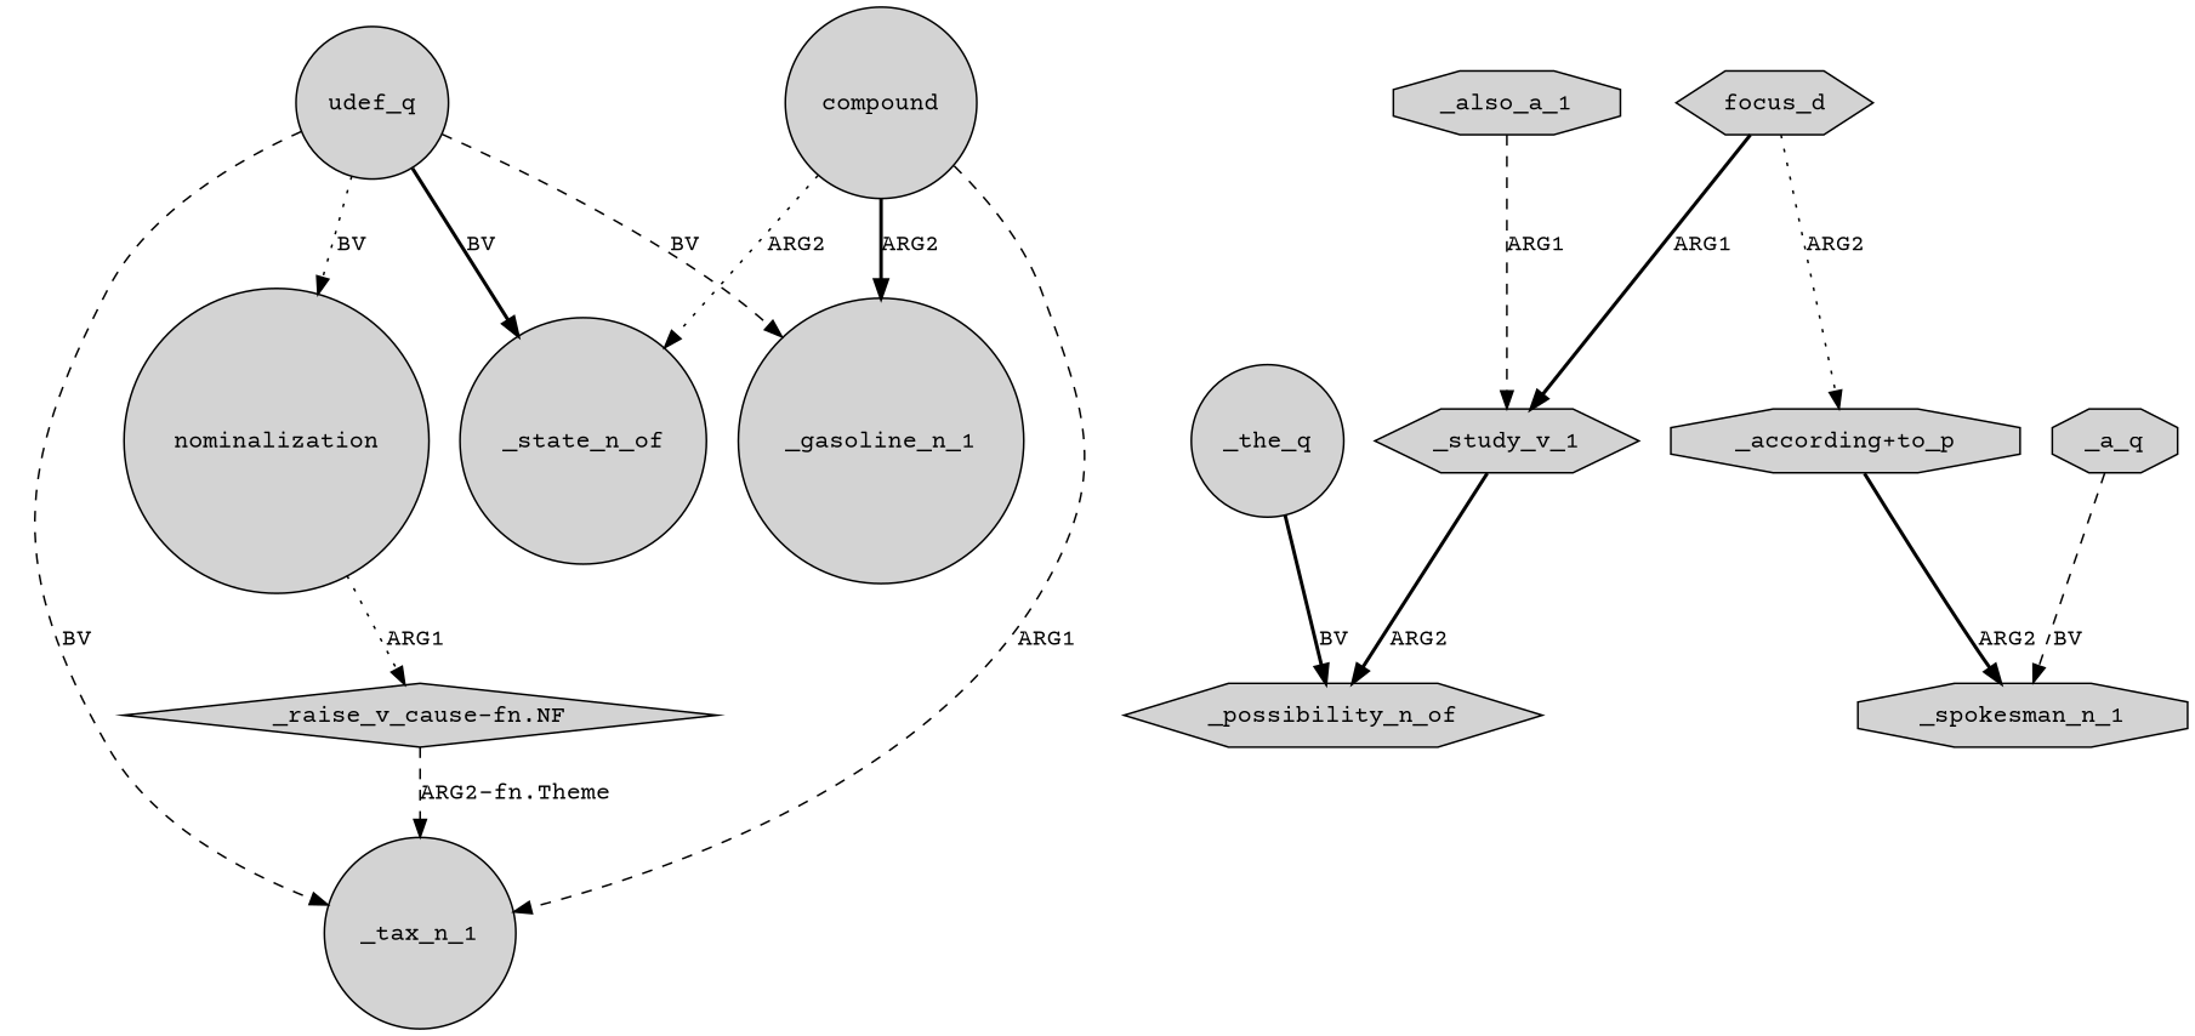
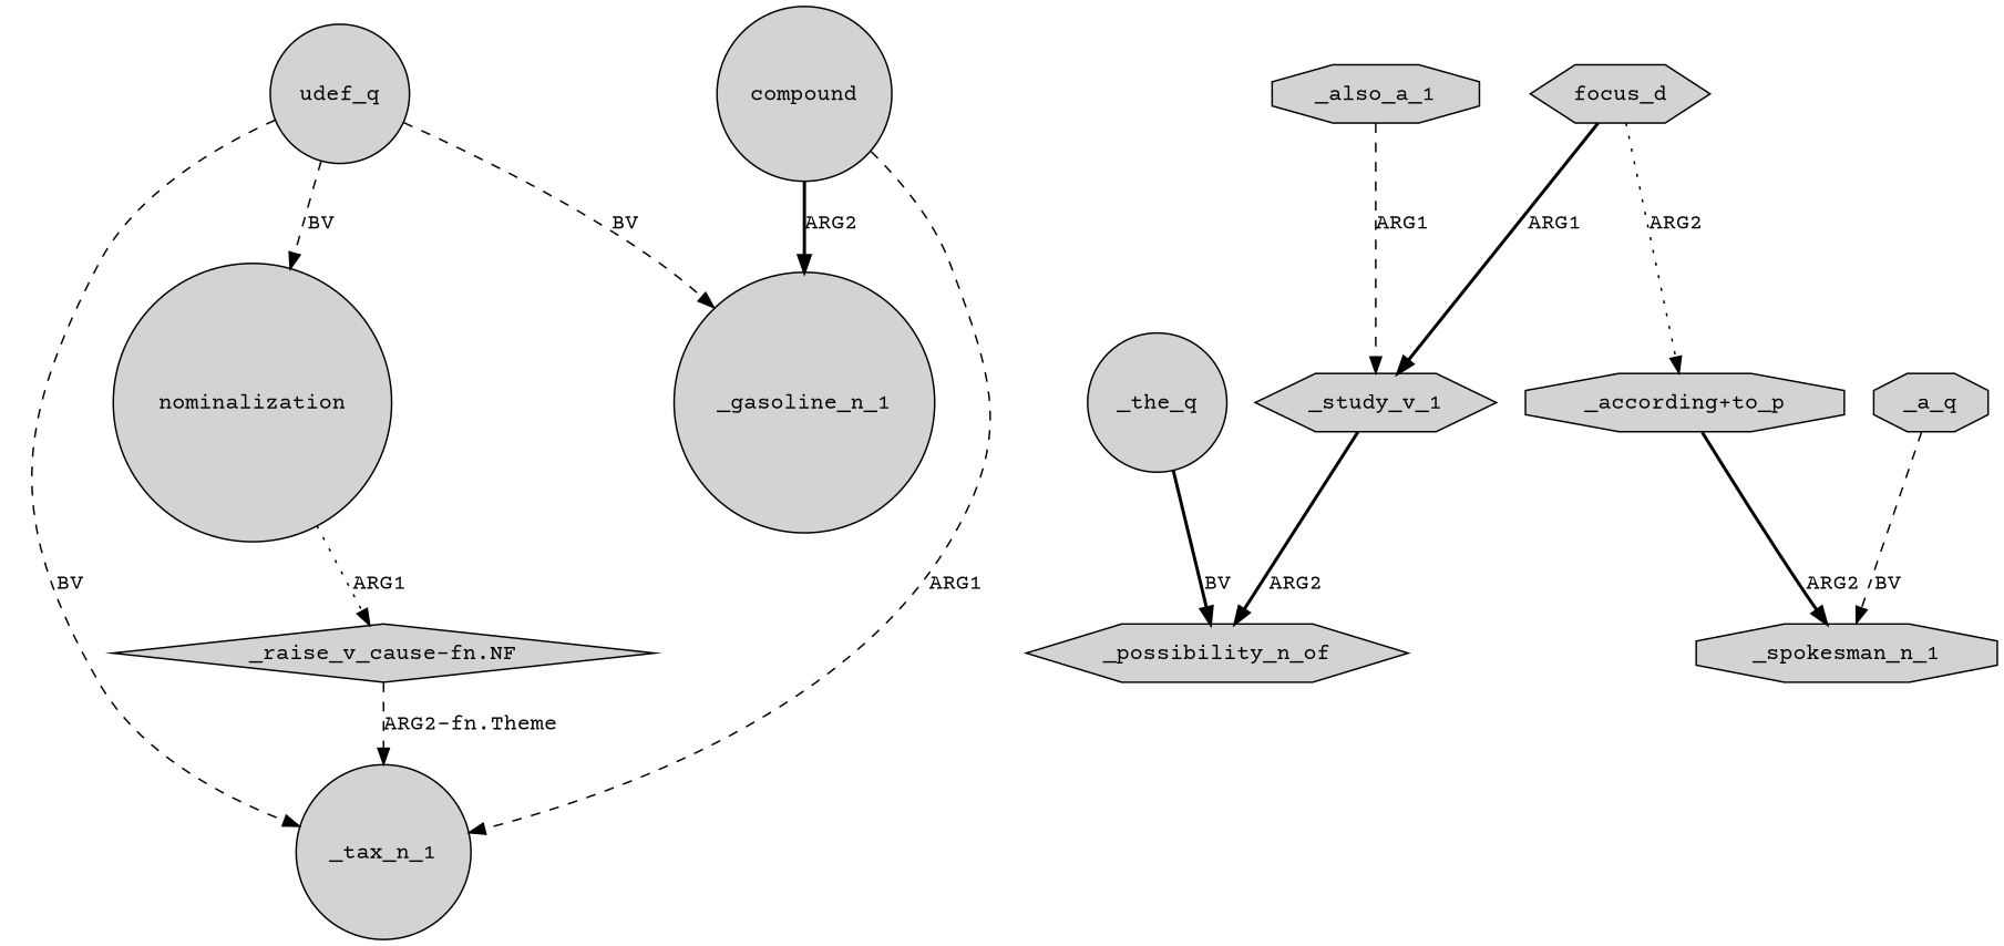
  digraph {
    fontname="Courier Prime"
    node [fontname="Courier Prime" shape=circle style=filled]
    edge [fontname="Courier Prime" style=dashed]
    "_raise_v_cause-fn.NF" [shape=diamond]
    _tax_n_1
    udef_q
-   _state_n_of
    _gasoline_n_1
    nominalization
    compound
    _study_v_1 [shape=hexagon]
    _possibility_n_of [shape=hexagon]
    _the_q
    "_according+to_p" [shape=octagon]
    _spokesman_n_1 [shape=octagon]
    _also_a_1 [shape=octagon]
    focus_d [shape=hexagon]
    _a_q [shape=octagon]
    "_raise_v_cause-fn.NF" -> _tax_n_1 [label="ARG2-fn.Theme"]
    udef_q -> _tax_n_1 [label=BV]
-   udef_q -> _state_n_of [label=BV style=bold]
    udef_q -> _gasoline_n_1 [label=BV]
-   udef_q -> nominalization [label=BV style=dotted]
+   udef_q -> nominalization [label=BV]
    nominalization -> "_raise_v_cause-fn.NF" [label=ARG1 style=dotted]
    compound -> _tax_n_1 [label=ARG1]
-   compound -> _state_n_of [label=ARG2 style=dotted]
    compound -> _gasoline_n_1 [label=ARG2 style=bold]
    _study_v_1 -> _possibility_n_of [label=ARG2 style=bold]
    _the_q -> _possibility_n_of [label=BV style=bold]
    "_according+to_p" -> _spokesman_n_1 [label=ARG2 style=bold]
    _also_a_1 -> _study_v_1 [label=ARG1]
    focus_d -> _study_v_1 [label=ARG1 style=bold]
    focus_d -> "_according+to_p" [label=ARG2 style=dotted]
    _a_q -> _spokesman_n_1 [label=BV]
  }
